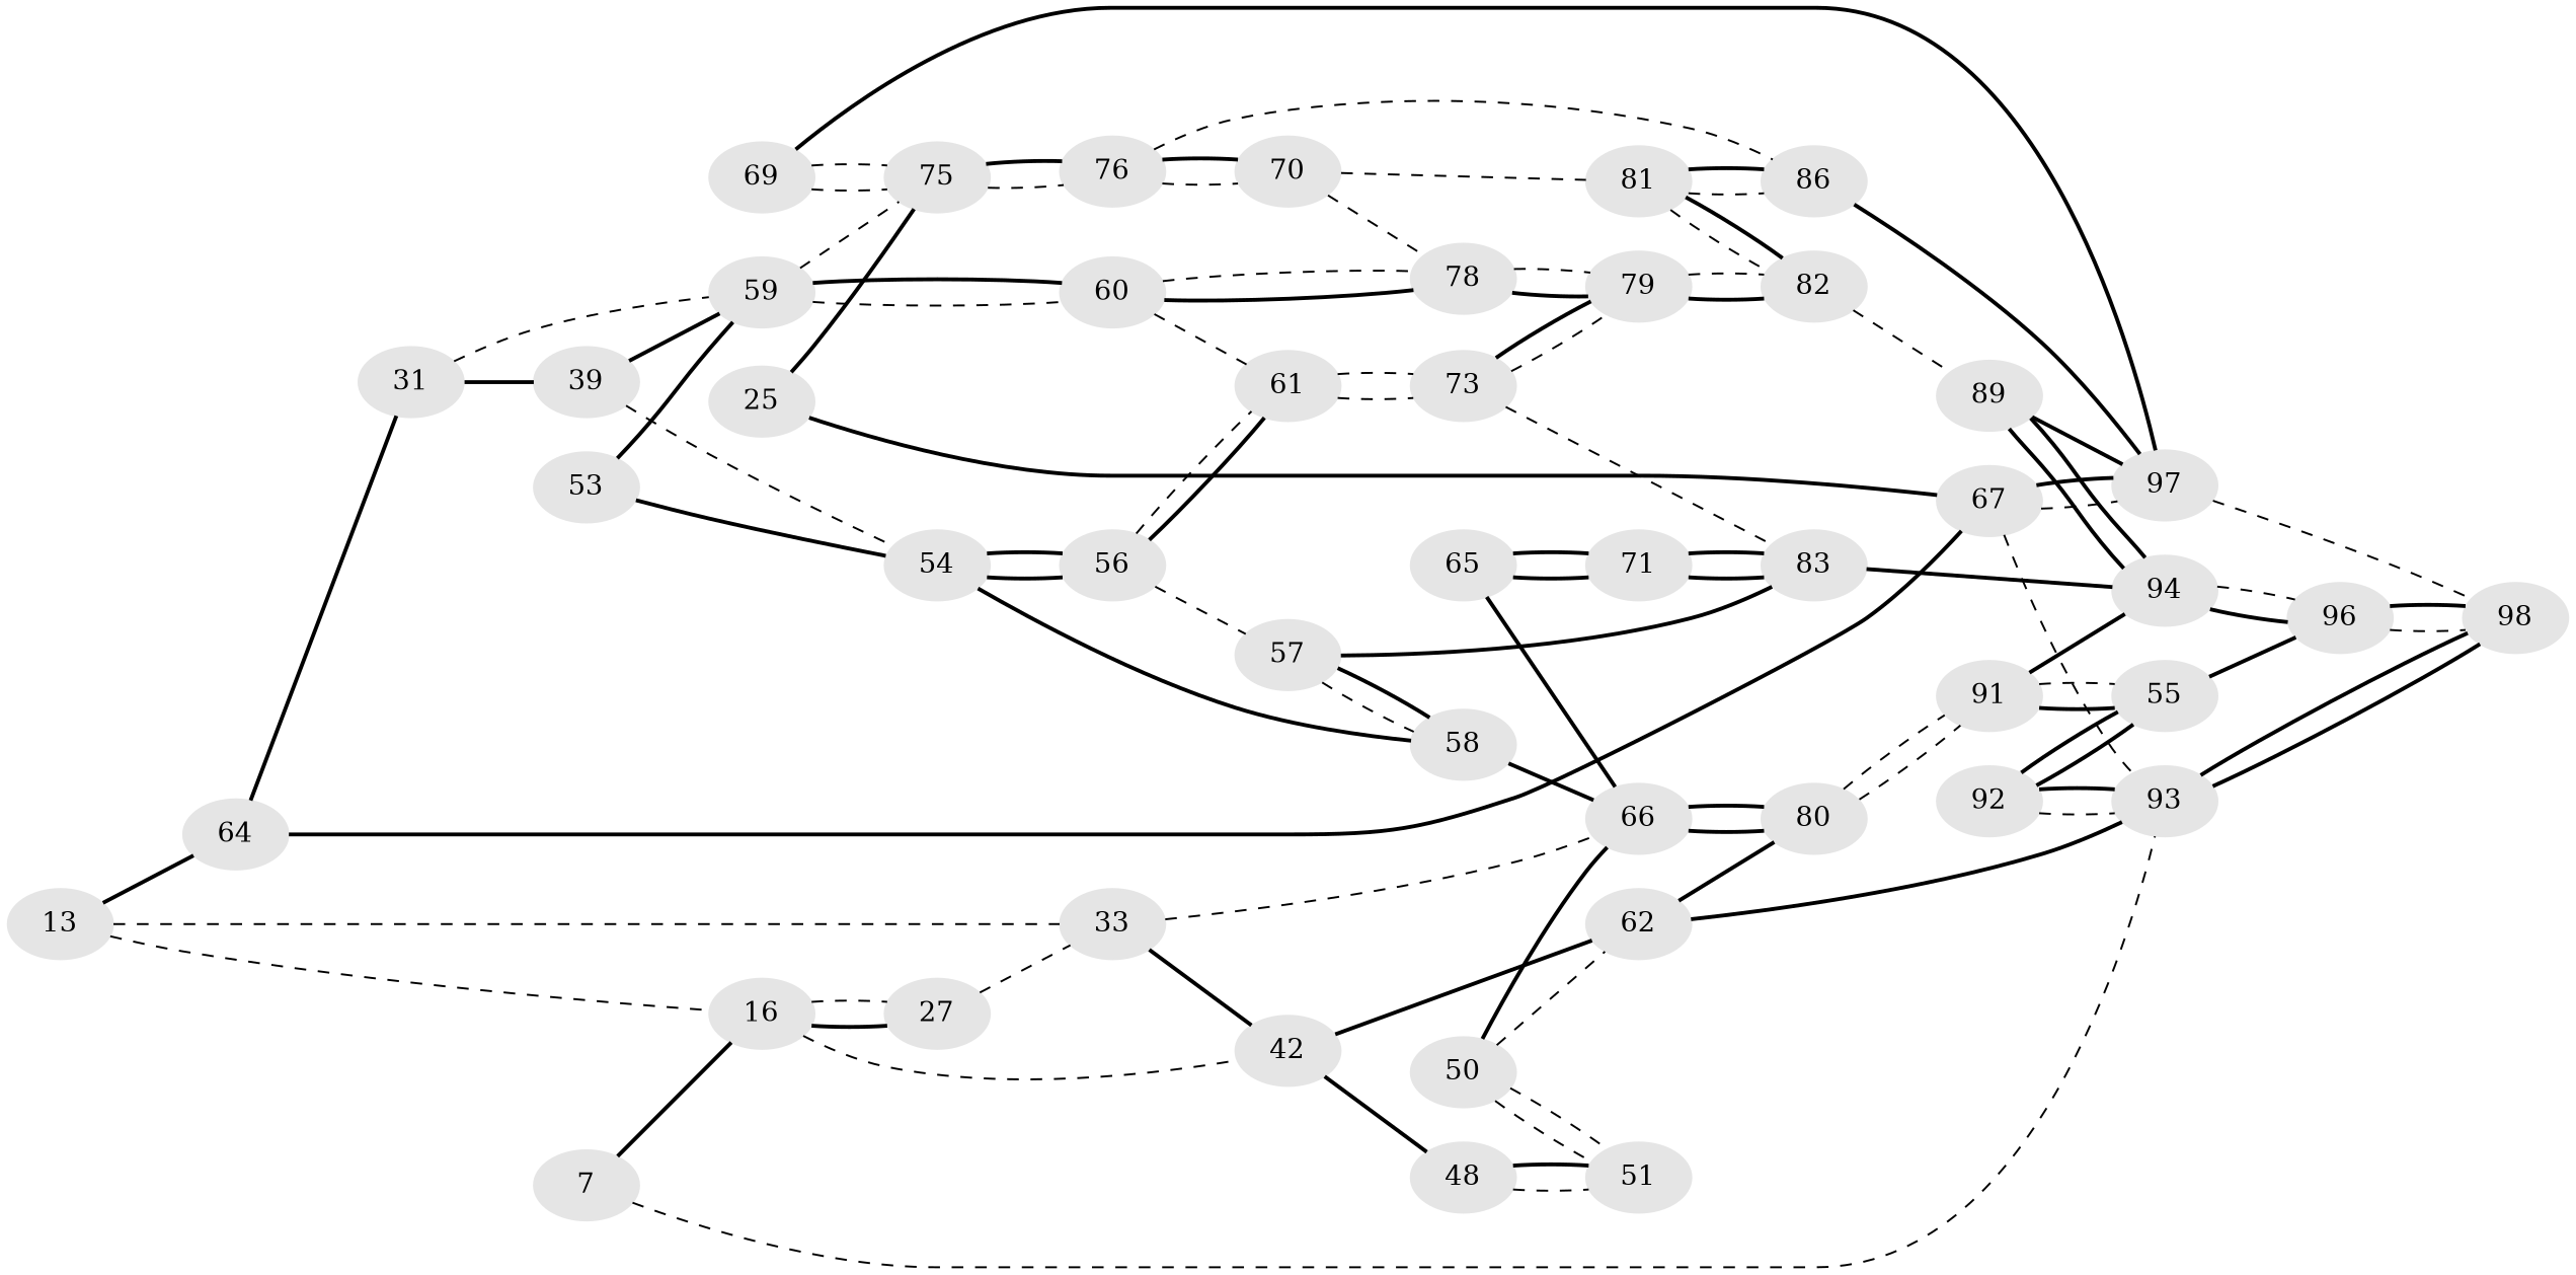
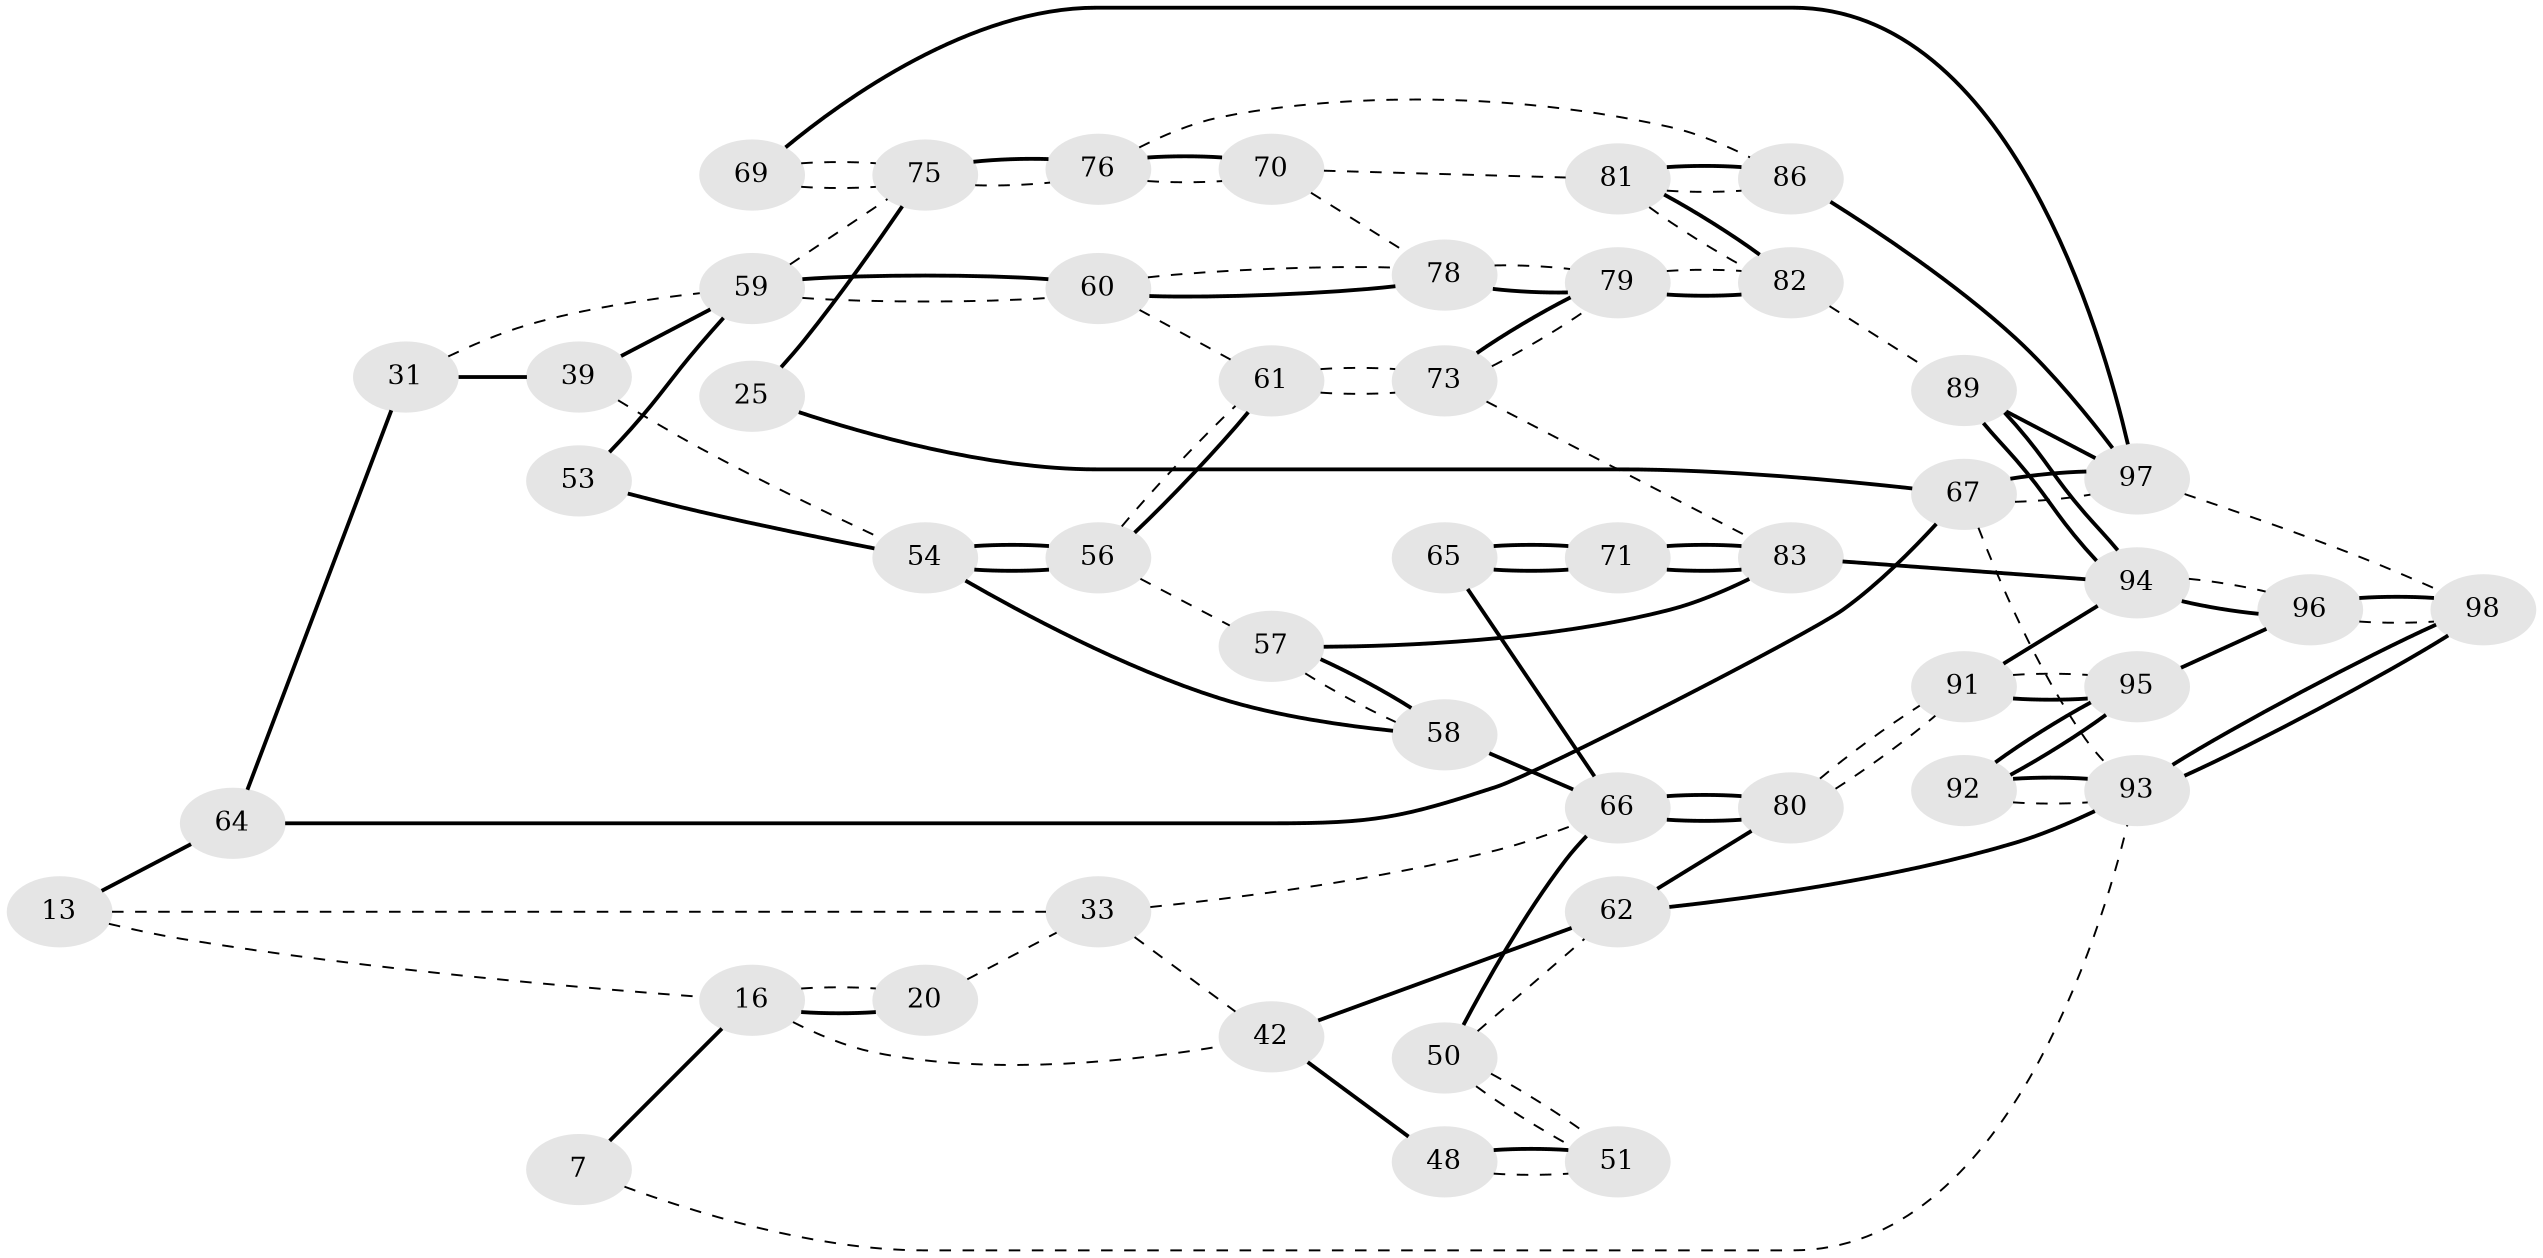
  graph {
    rankdir=LR
    node [color=gray90 style=filled]
    edge [style=bold]
    16 [super="+10+9"]
    7
    93 [super="+6+63"]
-   20 [label=27]
+   20
    42 [super="+17+41"]
    98
    13 [super="+8+12"]
    n8 [label=64 super="+11"]
    33 [super="+26+32"]
    31 [super="+28+30"]
    67 [super="+5"]
    66 [super="+64"]
    39 [super="+29+38"]
    59 [super="+55"]
    97 [super="+88+87"]
    54 [super="+43"]
    48 [super="+47"]
    62 [super="+52"]
    25 [super="+23+24"]
    75 [super="+72+35"]
    76
    60
    80
    56
    58 [super="+44"]
    51
    50
    53
    57
    61
    83 [super="+74+70"]
    73
    94 [super="+90+85"]
    78
    79
    91
    65
    71
    69
    82
    n41 [label=70]
    86
    81
    89 [super="+84"]
-   95 [label=55]
+   95
    96
    92
    16 -- 20 [weight=2]
    16 -- 20 [style=dashed]
    16 -- 42 [style=dashed]
    7 -- 16
    7 -- 93 [style=dashed]
    93 -- 98
    93 -- 98
    20 -- 33 [style=dashed]
    42 -- 48
    42 -- 62
    13 -- 16 [style=dashed]
    13 -- n8 [weight=2]
    13 -- 33 [style=dashed weight=2]
    n8 -- 31
    n8 -- 67
-   33 -- 42
+   33 -- 42 [style=dashed]
    33 -- 66 [style=dashed]
    31 -- 39 [weight=2]
    31 -- 59 [style=dashed]
    67 -- 93 [style=dashed weight=2]
    67 -- 97 [style=dashed weight=2]
    67 -- 97
    66 -- 80
    66 -- 80
    39 -- 59
    39 -- 54 [style=dashed]
    59 -- 75 [style=dashed weight=2]
    59 -- 60 [style=dashed]
    59 -- 60
    97 -- 98 [style=dashed]
    54 -- 56
    54 -- 56
    54 -- 58
    48 -- 51 [style=dashed weight=2]
    48 -- 51
    62 -- 93 [weight=2]
    62 -- 80
    25 -- 67 [weight=2]
    25 -- 75
    75 -- 76 [style=dashed]
    75 -- 76
    76 -- n41 [style=dashed]
    76 -- n41
    76 -- 86 [style=dashed]
    60 -- 61 [style=dashed]
    60 -- 78
    60 -- 78 [style=dashed]
    80 -- 91 [style=dashed]
    80 -- 91 [style=dashed]
    56 -- 57 [style=dashed]
    56 -- 61
    56 -- 61 [style=dashed]
    58 -- 66 [weight=2]
    50 -- 66
    50 -- 62 [style=dashed]
    50 -- 51 [style=dashed]
    50 -- 51 [style=dashed]
    53 -- 59 [weight=2]
    53 -- 54
    57 -- 58 [style=dashed]
    57 -- 58
    57 -- 83
    61 -- 73 [style=dashed]
    61 -- 73 [style=dashed]
    83 -- 94
    73 -- 83 [style=dashed]
    73 -- 79 [style=dashed]
    73 -- 79
    94 -- 96
    94 -- 96 [style=dashed]
    78 -- 79
    78 -- 79 [style=dashed]
    79 -- 82
    79 -- 82 [style=dashed]
    91 -- 94
    91 -- 95
    91 -- 95 [style=dashed]
    65 -- 66 [weight=2]
    65 -- 71
    65 -- 71
    71 -- 83 [weight=2]
    71 -- 83
    69 -- 97
    69 -- 75 [style=dashed weight=2]
    69 -- 75 [style=dashed]
    82 -- 89 [style=dashed]
    n41 -- 78 [style=dashed]
    n41 -- 81 [style=dashed]
    86 -- 97
    81 -- 82 [style=dashed]
    81 -- 82
    81 -- 86 [style=dashed]
    81 -- 86
    89 -- 97
    89 -- 94 [weight=2]
    89 -- 94
    95 -- 96
    96 -- 98 [style=dashed]
    96 -- 98
    92 -- 93 [style=dashed weight=2]
    92 -- 93
    92 -- 95
    92 -- 95
  }
